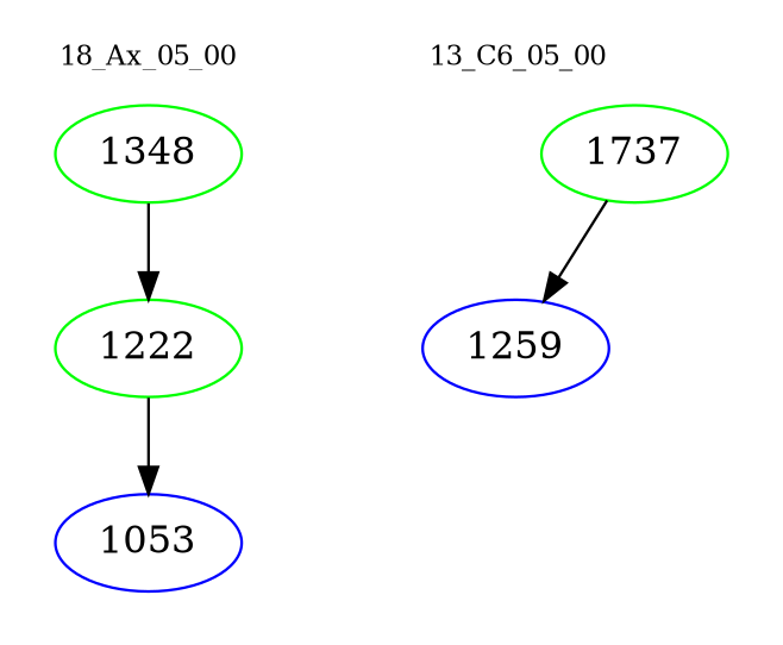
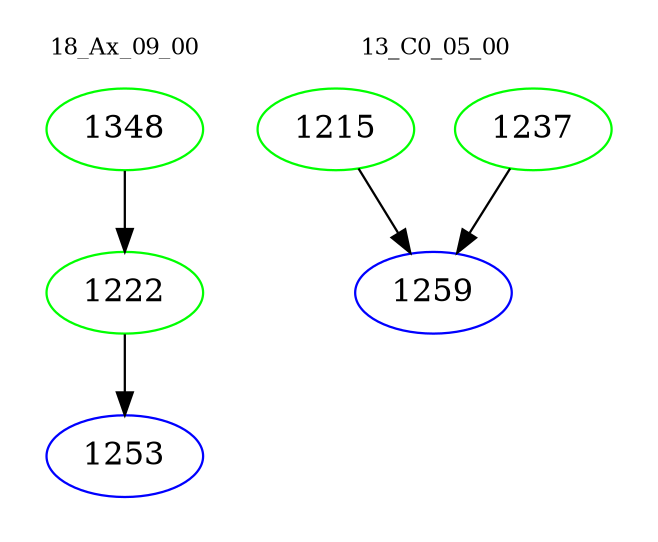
  digraph {
    node [color=green]
    edge [color=black]
    n1 [label=1348]
    n2 [label=1222]
-   n3 [color=blue label=1053]
-   n4 [label=1737]
+   n3 [color=blue label=1253]
+   n4 [label=1237]
+   n5 [label=1215]
    n6 [color=blue label=1259]
    subgraph cluster_1 {
      color=white
      fontsize=10
-     label="18_Ax_05_00"
+     label="18_Ax_09_00"
      n1
      n2
      n3
    }
    subgraph cluster_2 {
      color=white
      fontsize=10
-     label="13_C6_05_00"
+     label="13_C0_05_00"
      n4
+     n5
      n6
    }
    n1 -> n2
    n2 -> n3
    n4 -> n6
+   n5 -> n6
  }
